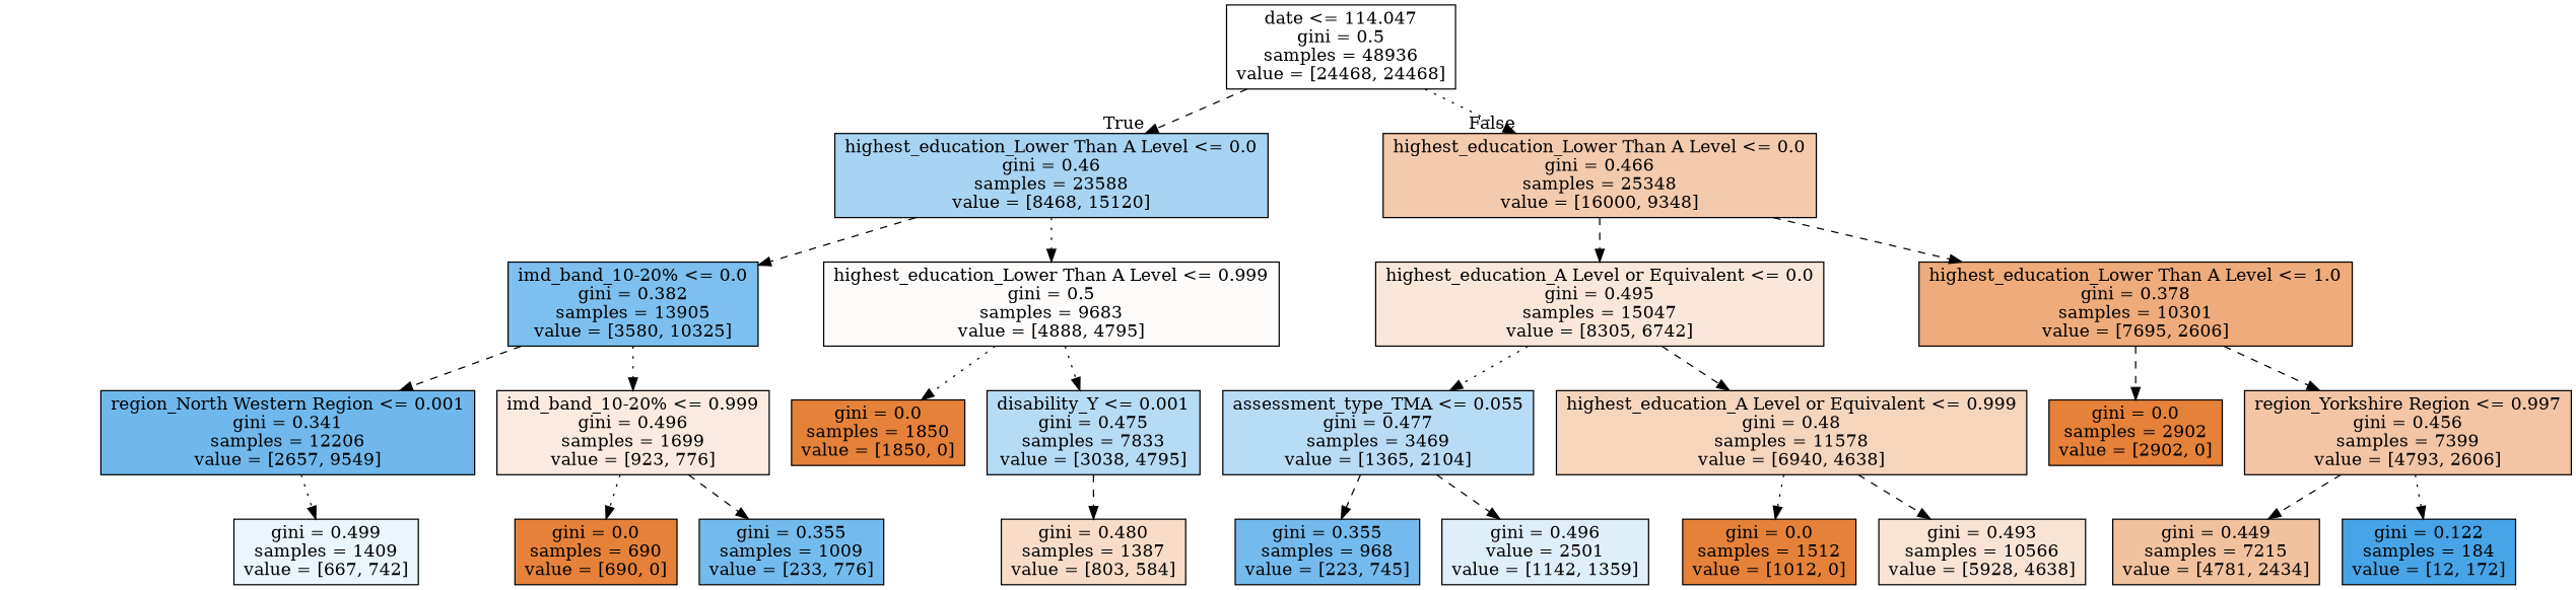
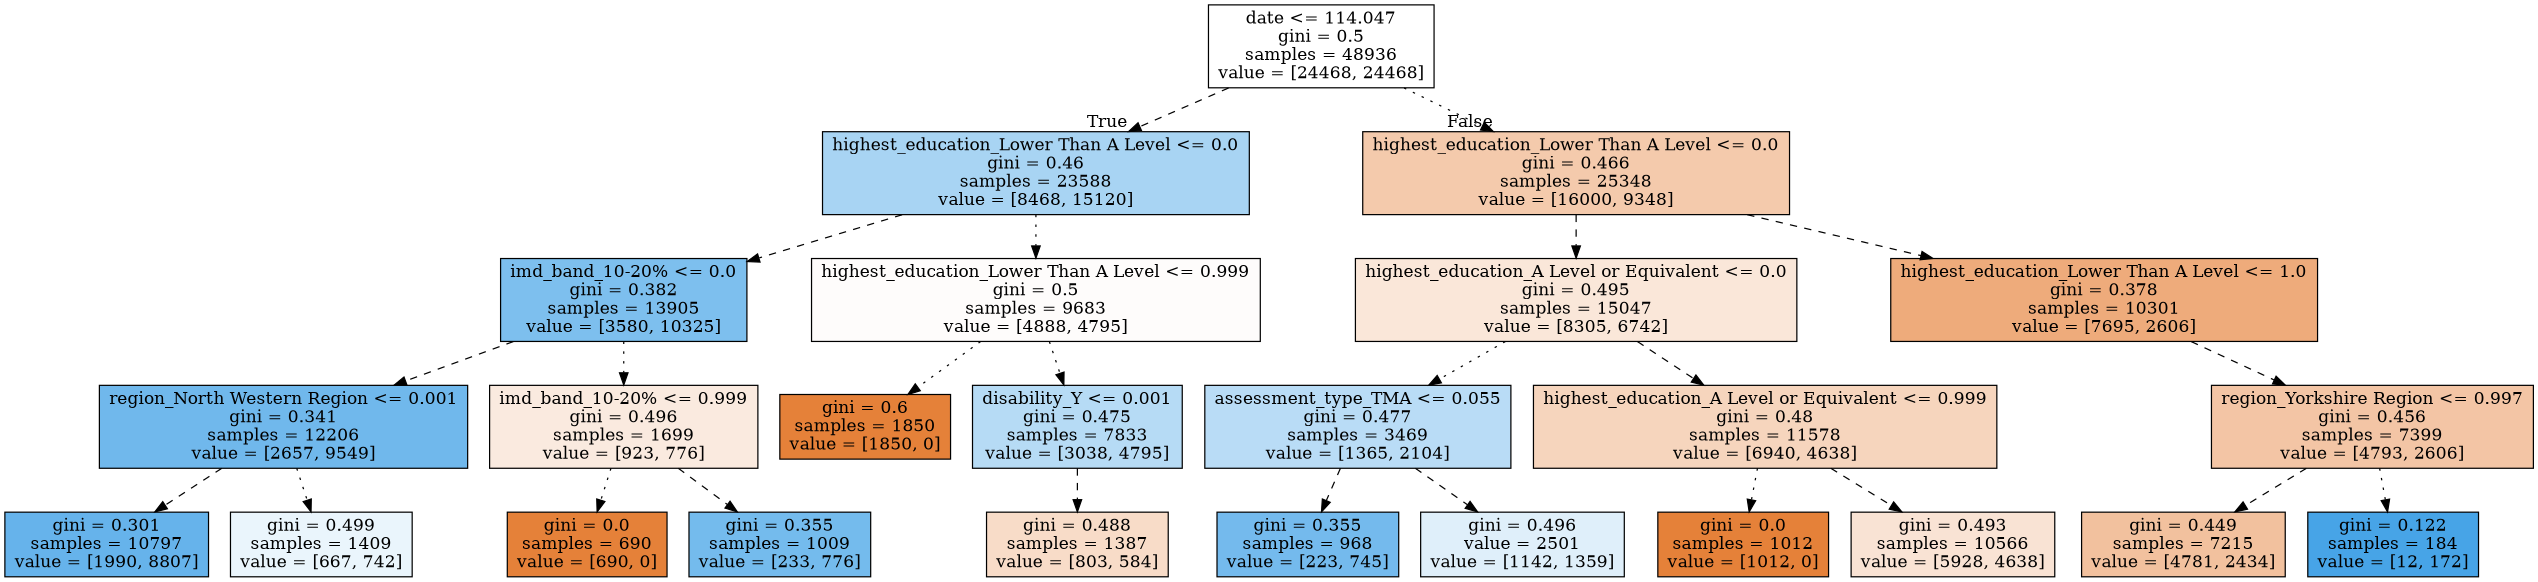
  digraph {
    fontname="DejaVu Serif"
    node [color=black fillcolor="#e58139ff" fontname="DejaVu Serif" shape=box style=filled]
    edge [fontname="DejaVu Serif" style=dashed]
    n1 [fillcolor="#e5813900" label="date <= 114.047\ngini = 0.5\nsamples = 48936\nvalue = [24468, 24468]"]
    n2 [fillcolor="#399de570" label="highest_education_Lower Than A Level <= 0.0\ngini = 0.46\nsamples = 23588\nvalue = [8468, 15120]"]
    n3 [fillcolor="#e581396a" label="highest_education_Lower Than A Level <= 0.0\ngini = 0.466\nsamples = 25348\nvalue = [16000, 9348]"]
    n4 [fillcolor="#399de5a7" label="imd_band_10-20% <= 0.0\ngini = 0.382\nsamples = 13905\nvalue = [3580, 10325]"]
    n5 [fillcolor="#e5813905" label="highest_education_Lower Than A Level <= 0.999\ngini = 0.5\nsamples = 9683\nvalue = [4888, 4795]"]
    n6 [fillcolor="#e5813930" label="highest_education_A Level or Equivalent <= 0.0\ngini = 0.495\nsamples = 15047\nvalue = [8305, 6742]"]
    n7 [fillcolor="#e58139a9" label="highest_education_Lower Than A Level <= 1.0\ngini = 0.378\nsamples = 10301\nvalue = [7695, 2606]"]
    n8 [fillcolor="#399de5b8" label="region_North Western Region <= 0.001\ngini = 0.341\nsamples = 12206\nvalue = [2657, 9549]"]
    n9 [fillcolor="#e5813929" label="imd_band_10-20% <= 0.999\ngini = 0.496\nsamples = 1699\nvalue = [923, 776]"]
-   n10 [label="gini = 0.0\nsamples = 1850\nvalue = [1850, 0]"]
+   n10 [label="gini = 0.6\nsamples = 1850\nvalue = [1850, 0]"]
    n11 [fillcolor="#399de55d" label="disability_Y <= 0.001\ngini = 0.475\nsamples = 7833\nvalue = [3038, 4795]"]
+   n12 [fillcolor="#399de5c5" label="gini = 0.301\nsamples = 10797\nvalue = [1990, 8807]"]
    n13 [fillcolor="#399de51a" label="gini = 0.499\nsamples = 1409\nvalue = [667, 742]"]
    n14 [label="gini = 0.0\nsamples = 690\nvalue = [690, 0]"]
    n15 [fillcolor="#399de5b2" label="gini = 0.355\nsamples = 1009\nvalue = [233, 776]"]
-   n16 [fillcolor="#e5813946" label="gini = 0.480\nsamples = 1387\nvalue = [803, 584]"]
+   n16 [fillcolor="#e5813946" label="gini = 0.488\nsamples = 1387\nvalue = [803, 584]"]
    n17 [fillcolor="#399de55a" label="assessment_type_TMA <= 0.055\ngini = 0.477\nsamples = 3469\nvalue = [1365, 2104]"]
    n18 [fillcolor="#e5813955" label="highest_education_A Level or Equivalent <= 0.999\ngini = 0.48\nsamples = 11578\nvalue = [6940, 4638]"]
-   n19 [label="gini = 0.0\nsamples = 2902\nvalue = [2902, 0]"]
    n20 [fillcolor="#e5813974" label="region_Yorkshire Region <= 0.997\ngini = 0.456\nsamples = 7399\nvalue = [4793, 2606]"]
    n21 [fillcolor="#399de5b3" label="gini = 0.355\nsamples = 968\nvalue = [223, 745]"]
    n22 [fillcolor="#399de529" label="gini = 0.496\nvalue = 2501\nvalue = [1142, 1359]"]
-   n23 [label="gini = 0.0\nsamples = 1512\nvalue = [1012, 0]"]
+   n23 [label="gini = 0.0\nsamples = 1012\nvalue = [1012, 0]"]
    n24 [fillcolor="#e5813937" label="gini = 0.493\nsamples = 10566\nvalue = [5928, 4638]"]
    n25 [fillcolor="#e581397d" label="gini = 0.449\nsamples = 7215\nvalue = [4781, 2434]"]
    n26 [fillcolor="#399de5ed" label="gini = 0.122\nsamples = 184\nvalue = [12, 172]"]
    n1 -> n2 [headlabel=True labelangle=45 labeldistance=2.5]
    n1 -> n3 [headlabel=False labelangle=-45 labeldistance=2.5 style=dotted]
    n2 -> n4
    n2 -> n5 [style=dotted]
    n3 -> n6
    n3 -> n7
    n4 -> n8
    n4 -> n9 [style=dotted]
    n5 -> n10 [style=dotted]
    n5 -> n11 [style=dotted]
    n6 -> n17 [style=dotted]
    n6 -> n18
-   n7 -> n19
    n7 -> n20
+   n8 -> n12
    n8 -> n13 [style=dotted]
    n9 -> n14 [style=dotted]
    n9 -> n15
    n11 -> n16
    n17 -> n21
    n17 -> n22
    n18 -> n23 [style=dotted]
    n18 -> n24
    n20 -> n25
    n20 -> n26 [style=dotted]
  }
